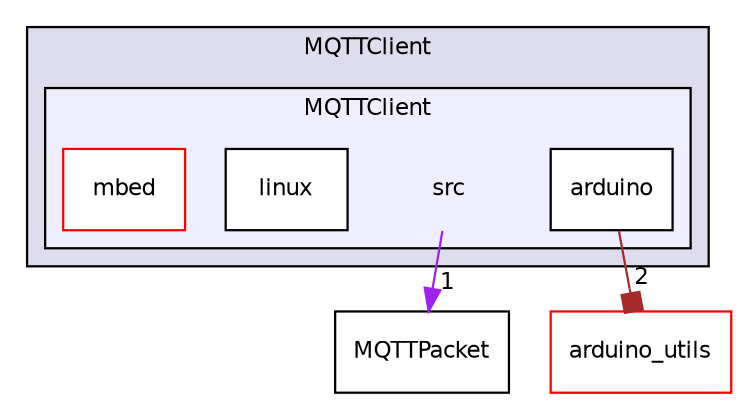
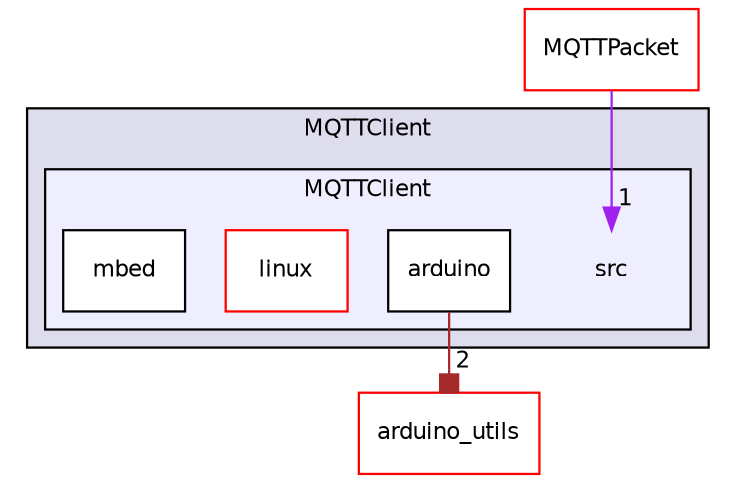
  digraph {
    compound=true
    node [fontname=Helvetica fontsize=10 shape=box color=black fillcolor=white style=filled]
    edge [labeldistance=1.5 labelfontname=Helvetica labelfontsize=10]
    n1 [label=src shape=plaintext color="" fillcolor="" style=""]
    n2 [label=arduino]
-   n3 [label=linux]
-   n4 [color=red label=mbed]
-   n5 [label=MQTTPacket]
+   n3 [color=red label=linux]
+   n4 [label=mbed]
+   n5 [color=red label=MQTTPacket]
    n6 [color=red label=arduino_utils]
    subgraph cluster_1 {
      bgcolor="#ddddee"
      fontname=Helvetica
      fontsize=10
      label=MQTTClient
      pencolor=black
      subgraph cluster_2 {
        bgcolor="#eeeeff"
        fontname=Helvetica
        fontsize=10
        label=MQTTClient
        pencolor=black
        n1
        n2
        n3
        n4
      }
    }
-   n1 -> n5 [arrowhead=normal color=purple headlabel=1]
+   n5 -> n1 [arrowhead=normal color=purple headlabel=1]
    n2 -> n6 [arrowhead=box color=brown headlabel=2]
  }
